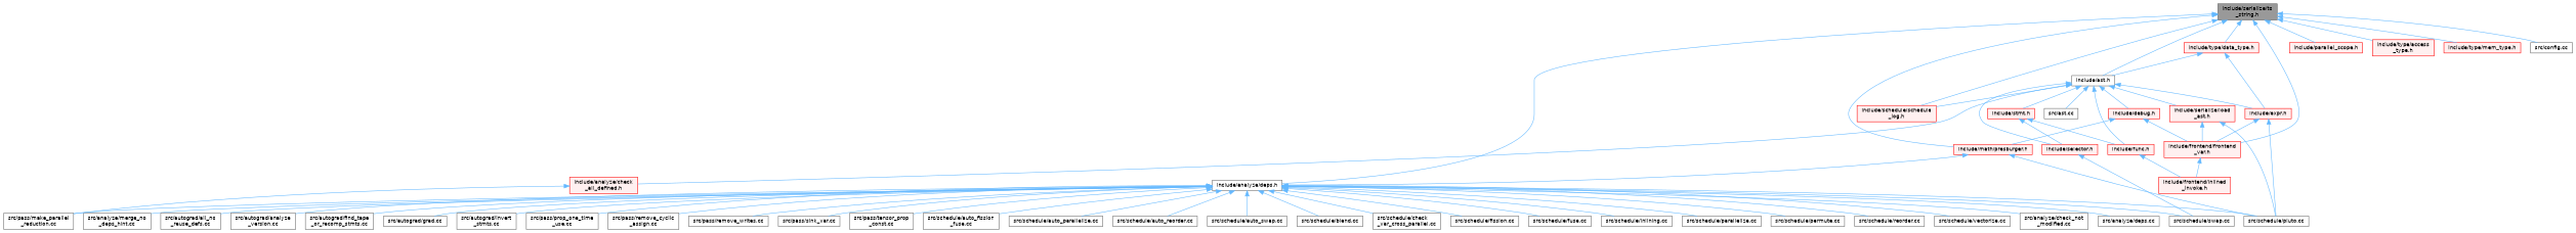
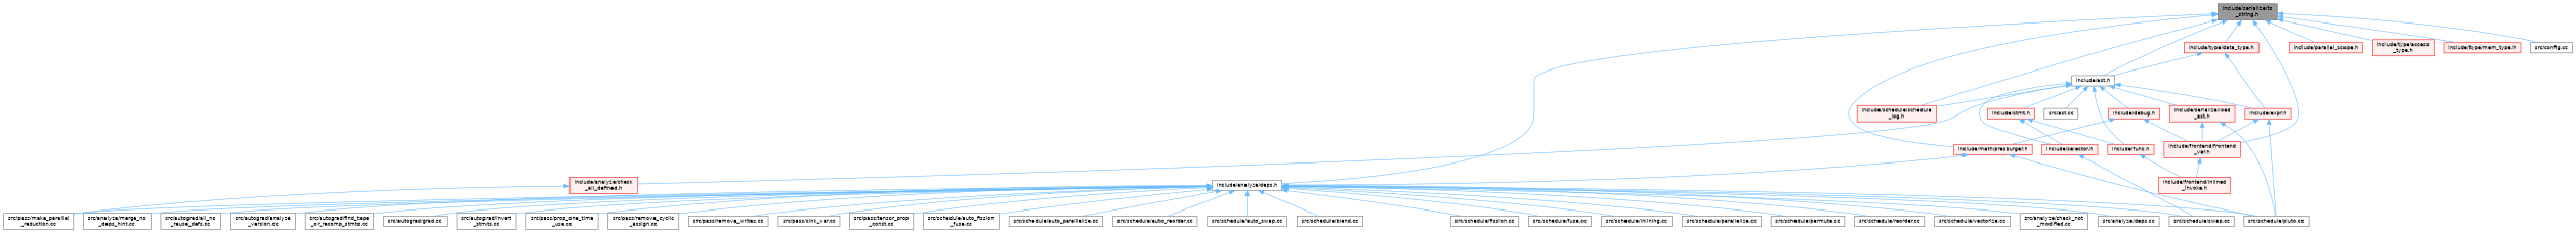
  digraph {
    node [color=grey40 fillcolor=white fontname=Helvetica fontsize=10 shape=box style=filled]
    edge [color=steelblue1 dir=back fontname=Helvetica fontsize=10 labelfontname=Helvetica labelfontsize=10 style=solid]
    n1 [color=gray40 fillcolor=grey60 fontcolor=black height=0.2 label="include/serialize/to\l_string.h" width=0.4]
    n2 [height=0.2 label="include/analyze/deps.h" width=0.4]
    n3 [height=0.2 label="include/ast.h" width=0.4]
    n4 [color=red fillcolor="#FFF0F0" height=0.2 label="include/frontend/frontend\l_var.h" width=0.4]
    n5 [color=red fillcolor="#FFF0F0" height=0.2 label="include/math/presburger.h" width=0.4]
    n6 [color=red fillcolor="#FFF0F0" height=0.2 label="include/schedule/schedule\l_log.h" width=0.4]
    n7 [color=red fillcolor="#FFF0F0" height=0.2 label="include/parallel_scope.h" width=0.4]
    n8 [color=red fillcolor="#FFF0F0" height=0.2 label="include/type/access\l_type.h" width=0.4]
    n9 [color=red fillcolor="#FFF0F0" height=0.2 label="include/type/data_type.h" width=0.4]
    n10 [color=red fillcolor="#FFF0F0" height=0.2 label="include/type/mem_type.h" width=0.4]
    n11 [height=0.2 label="src/config.cc" width=0.4]
    n12 [height=0.2 label="src/analyze/check_not\l_modified.cc" width=0.4]
    n13 [height=0.2 label="src/analyze/deps.cc" width=0.4]
    n14 [height=0.2 label="src/analyze/merge_no\l_deps_hint.cc" width=0.4]
    n15 [height=0.2 label="src/autograd/all_no\l_reuse_defs.cc" width=0.4]
    n16 [height=0.2 label="src/autograd/analyze\l_version.cc" width=0.4]
    n17 [height=0.2 label="src/autograd/find_tape\l_or_recomp_stmts.cc" width=0.4]
    n18 [height=0.2 label="src/autograd/grad.cc" width=0.4]
    n19 [height=0.2 label="src/autograd/invert\l_stmts.cc" width=0.4]
    n20 [height=0.2 label="src/pass/make_parallel\l_reduction.cc" width=0.4]
    n21 [height=0.2 label="src/pass/prop_one_time\l_use.cc" width=0.4]
    n22 [height=0.2 label="src/pass/remove_cyclic\l_assign.cc" width=0.4]
    n23 [height=0.2 label="src/pass/remove_writes.cc" width=0.4]
    n24 [height=0.2 label="src/pass/sink_var.cc" width=0.4]
    n25 [height=0.2 label="src/pass/tensor_prop\l_const.cc" width=0.4]
    n26 [height=0.2 label="src/schedule/auto_fission\l_fuse.cc" width=0.4]
    n27 [height=0.2 label="src/schedule/auto_parallelize.cc" width=0.4]
    n28 [height=0.2 label="src/schedule/auto_reorder.cc" width=0.4]
    n29 [height=0.2 label="src/schedule/auto_swap.cc" width=0.4]
    n30 [height=0.2 label="src/schedule/blend.cc" width=0.4]
-   n31 [height=0.2 label="src/schedule/check\l_var_cross_parallel.cc" width=0.4]
    n32 [height=0.2 label="src/schedule/fission.cc" width=0.4]
    n33 [height=0.2 label="src/schedule/fuse.cc" width=0.4]
    n34 [height=0.2 label="src/schedule/inlining.cc" width=0.4]
    n35 [height=0.2 label="src/schedule/parallelize.cc" width=0.4]
    n36 [height=0.2 label="src/schedule/permute.cc" width=0.4]
    n37 [height=0.2 label="src/schedule/pluto.cc" width=0.4]
    n38 [height=0.2 label="src/schedule/reorder.cc" width=0.4]
    n39 [height=0.2 label="src/schedule/swap.cc" width=0.4]
    n40 [height=0.2 label="src/schedule/vectorize.cc" width=0.4]
    n41 [color=red fillcolor="#FFF0F0" height=0.2 label="include/analyze/check\l_all_defined.h" width=0.4]
    n42 [color=red fillcolor="#FFF0F0" height=0.2 label="include/debug.h" width=0.4]
    n43 [color=red fillcolor="#FFF0F0" height=0.2 label="include/expr.h" width=0.4]
    n44 [color=red fillcolor="#FFF0F0" height=0.2 label="include/func.h" width=0.4]
    n45 [color=red fillcolor="#FFF0F0" height=0.2 label="include/selector.h" width=0.4]
    n46 [color=red fillcolor="#FFF0F0" height=0.2 label="include/serialize/load\l_ast.h" width=0.4]
    n47 [color=red fillcolor="#FFF0F0" height=0.2 label="include/stmt.h" width=0.4]
    n48 [height=0.2 label="src/ast.cc" width=0.4]
    n49 [color=red fillcolor="#FFF0F0" height=0.2 label="include/frontend/inlined\l_invoke.h" width=0.4]
    n1 -> n2
    n1 -> n3
    n1 -> n4
    n1 -> n5
    n1 -> n6
    n1 -> n7
    n1 -> n8
    n1 -> n9
    n1 -> n10
    n1 -> n11
    n2 -> n12
    n2 -> n13
    n2 -> n14
    n2 -> n15
    n2 -> n16
    n2 -> n17
    n2 -> n18
    n2 -> n19
    n2 -> n20
    n2 -> n21
    n2 -> n22
    n2 -> n23
    n2 -> n24
    n2 -> n25
    n2 -> n26
    n2 -> n27
    n2 -> n28
    n2 -> n29
    n2 -> n30
-   n2 -> n31
    n2 -> n32
    n2 -> n33
    n2 -> n34
    n2 -> n35
    n2 -> n36
    n2 -> n37
    n2 -> n38
    n2 -> n39
    n2 -> n40
    n3 -> n6
    n3 -> n41
    n3 -> n42
    n3 -> n43
    n3 -> n44
    n3 -> n45
    n3 -> n46
    n3 -> n47
    n3 -> n48
    n4 -> n49
    n5 -> n2
    n5 -> n37
    n9 -> n3
    n9 -> n43
    n41 -> n20
    n42 -> n4
    n42 -> n5
    n43 -> n4
    n43 -> n37
    n44 -> n49
    n45 -> n39
    n46 -> n4
    n46 -> n37
    n47 -> n44
    n47 -> n45
  }
